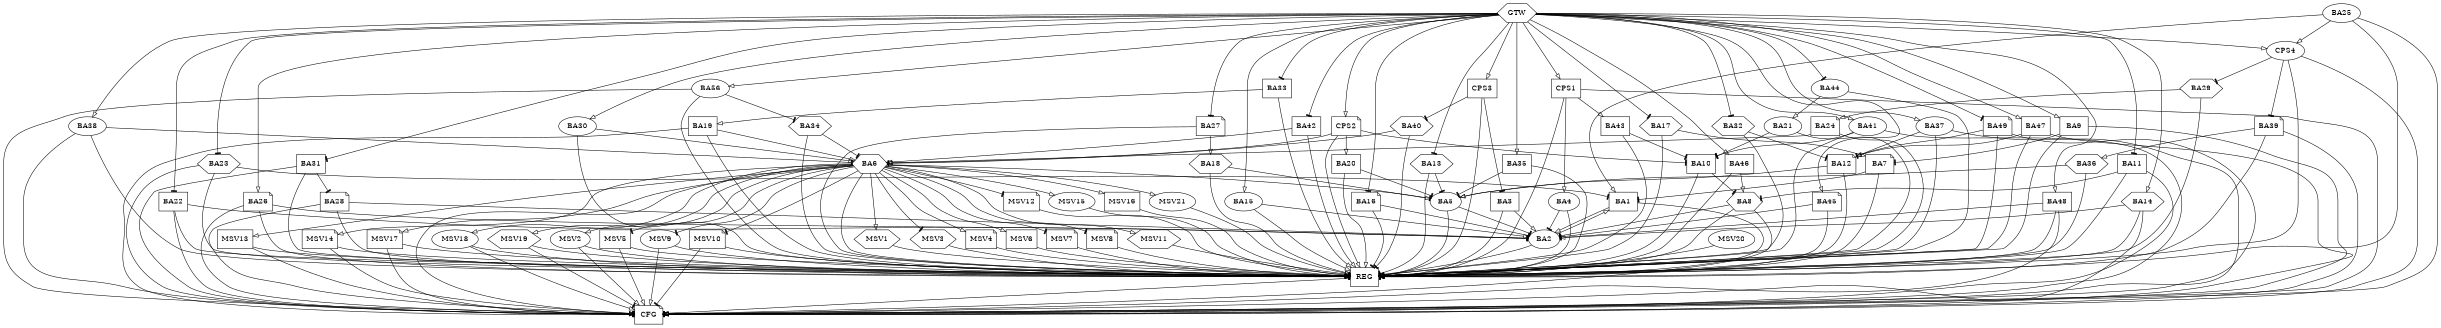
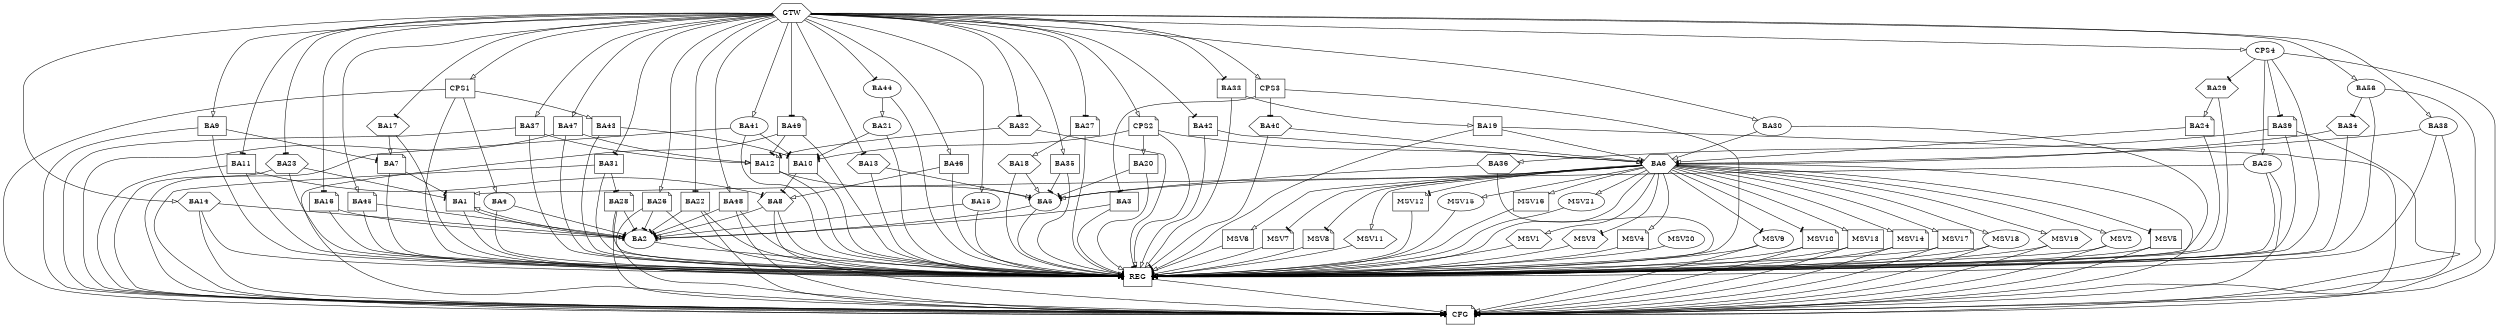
  strict digraph {
    node [shape=box]
    edge [arrowhead=onormal]
    n1 [label=BA1]
    n2 [label=BA2 shape=ellipse]
    n3 [label=REG]
    n4 [label=CFG shape=note]
    n5 [label=BA3]
    n6 [label=BA4 shape=ellipse]
    n7 [label=BA5 shape=ellipse]
    n8 [label=BA6 shape=hexagon]
    n9 [label=MSV1 shape=hexagon]
    n10 [label=MSV2 shape=ellipse]
    n11 [label=MSV3 shape=hexagon]
    n12 [label=MSV4 shape=note]
    n13 [label=MSV5]
    n14 [label=MSV6]
    n15 [label=MSV7 shape=note]
    n16 [label=MSV8 shape=note]
    n17 [label=MSV9 shape=ellipse]
    n18 [label=MSV10 shape=note]
    n19 [label=MSV11 shape=hexagon]
    n20 [label=MSV12 shape=note]
    n21 [label=MSV13]
    n22 [label=MSV14 shape=note]
    n23 [label=MSV15 shape=ellipse]
    n24 [label=MSV16]
    n25 [label=MSV17 shape=note]
    n26 [label=MSV18 shape=ellipse]
    n27 [label=MSV19 shape=hexagon]
    n28 [label=MSV21 shape=ellipse]
    n29 [label=MSV20 shape=ellipse]
    n30 [label=BA7 shape=note]
    n31 [label=BA8 shape=hexagon]
    n32 [label=BA9]
    n33 [label=BA10]
    n34 [label=BA11]
    n35 [label=BA12 shape=note]
    n36 [label=BA13 shape=hexagon]
    n37 [label=BA14 shape=hexagon]
    n38 [label=BA15 shape=ellipse]
    n39 [label=BA16 shape=note]
    n40 [label=BA17 shape=hexagon]
    n41 [label=BA18 shape=hexagon]
    n42 [label=BA19]
    n43 [label=BA20]
    n44 [label=BA21 shape=ellipse]
    n45 [label=BA22]
    n46 [label=BA23 shape=hexagon]
    n47 [label=BA24 shape=note]
    n48 [label=BA25 shape=ellipse]
    n49 [label=BA26 shape=note]
    n50 [label=BA27 shape=note]
    n51 [label=BA28 shape=note]
    n52 [label=BA29 shape=hexagon]
    n53 [label=BA30 shape=ellipse]
    n54 [label=BA31]
    n55 [label=BA32 shape=hexagon]
    n56 [label=BA33]
    n57 [label=BA34 shape=hexagon]
    n58 [label=BA35]
    n59 [label=BA36 shape=hexagon]
-   n60 [label=BA37 shape=ellipse]
+   n60 [label=BA37]
    n61 [label=BA38 shape=ellipse]
    n62 [label=BA39 shape=note]
    n63 [label=BA40 shape=hexagon]
    n64 [label=BA41 shape=ellipse]
    n65 [label=BA42]
    n66 [label=BA43]
    n67 [label=BA44 shape=ellipse]
    n68 [label=BA45 shape=note]
    n69 [label=BA46]
    n70 [label=BA47]
    n71 [label=BA48]
    n72 [label=BA49 shape=note]
    n73 [label=BA56 shape=ellipse]
    n74 [label=CPS1]
    n75 [label=CPS2 shape=note]
    n76 [label=CPS3]
    n77 [label=CPS4 shape=ellipse]
    n78 [label=GTW shape=hexagon]
    n1 -> n2
    n1 -> n3
    n2 -> n1
    n2 -> n3
    n3 -> n4
    n5 -> n2
    n5 -> n3 [arrowhead=tee]
    n6 -> n2 [arrowhead=tee]
    n6 -> n3
    n7 -> n2 [arrowhead=tee]
    n7 -> n3 [arrowhead=tee]
    n8 -> n3
    n8 -> n4 [arrowhead=tee]
    n8 -> n7 [arrowhead=tee]
    n8 -> n9
    n8 -> n10
    n8 -> n11 [arrowhead=tee]
    n8 -> n12
    n8 -> n13 [arrowhead=tee]
    n8 -> n14
    n8 -> n15 [arrowhead=tee]
    n8 -> n16 [arrowhead=tee]
    n8 -> n17 [arrowhead=tee]
    n8 -> n18 [arrowhead=tee]
    n8 -> n19
    n8 -> n20 [arrowhead=tee]
    n8 -> n21
    n8 -> n22
    n8 -> n23
    n8 -> n24
    n8 -> n25
    n8 -> n26
    n8 -> n27
    n8 -> n28
    n9 -> n3
    n10 -> n3
    n10 -> n4
    n11 -> n3 [arrowhead=tee]
    n12 -> n3
    n13 -> n3 [arrowhead=tee]
    n13 -> n4
    n14 -> n3 [arrowhead=tee]
    n15 -> n3 [arrowhead=tee]
    n16 -> n3 [arrowhead=tee]
    n17 -> n3
    n17 -> n4
    n18 -> n3 [arrowhead=tee]
    n18 -> n4 [arrowhead=tee]
    n19 -> n3 [arrowhead=tee]
    n20 -> n3
    n21 -> n3 [arrowhead=tee]
    n21 -> n4 [arrowhead=tee]
    n22 -> n3
    n22 -> n4
    n23 -> n3 [arrowhead=tee]
    n24 -> n3
    n25 -> n3 [arrowhead=tee]
    n25 -> n4
    n26 -> n3 [arrowhead=tee]
    n26 -> n4
    n27 -> n3
    n27 -> n4 [arrowhead=tee]
    n28 -> n3
    n29 -> n3
    n30 -> n1 [arrowhead=tee]
    n30 -> n3
    n31 -> n2 [arrowhead=tee]
    n31 -> n3 [arrowhead=tee]
    n31 -> n4
    n32 -> n3 [arrowhead=tee]
    n32 -> n4
    n32 -> n30 [arrowhead=tee]
    n33 -> n3 [arrowhead=tee]
    n33 -> n31 [arrowhead=tee]
    n34 -> n3 [arrowhead=tee]
    n34 -> n4 [arrowhead=tee]
    n34 -> n31 [arrowhead=tee]
    n35 -> n3
    n35 -> n7
    n36 -> n3 [arrowhead=tee]
    n36 -> n7 [arrowhead=tee]
    n37 -> n2
    n37 -> n3 [arrowhead=tee]
    n37 -> n4
    n38 -> n2
    n38 -> n3
    n39 -> n2 [arrowhead=tee]
    n39 -> n3 [arrowhead=tee]
    n40 -> n3
    n40 -> n30
    n41 -> n3
    n41 -> n7
    n42 -> n3
    n42 -> n4 [arrowhead=tee]
    n42 -> n8
    n43 -> n3
    n43 -> n7 [arrowhead=tee]
    n44 -> n3 [arrowhead=tee]
    n44 -> n33 [arrowhead=tee]
    n45 -> n2 [arrowhead=tee]
    n45 -> n3
    n45 -> n4 [arrowhead=tee]
    n46 -> n1 [arrowhead=tee]
    n46 -> n3 [arrowhead=tee]
    n46 -> n4
    n47 -> n3 [arrowhead=tee]
    n47 -> n8
    n48 -> n1
    n48 -> n3
    n48 -> n4
    n49 -> n2 [arrowhead=tee]
    n49 -> n3
    n49 -> n4 [arrowhead=tee]
    n50 -> n3 [arrowhead=tee]
    n50 -> n41
    n51 -> n2 [arrowhead=tee]
    n51 -> n3
    n51 -> n4
    n52 -> n3
    n52 -> n47
    n53 -> n3 [arrowhead=tee]
    n53 -> n8
    n54 -> n3 [arrowhead=tee]
    n54 -> n4 [arrowhead=tee]
    n54 -> n51 [arrowhead=tee]
    n55 -> n3 [arrowhead=tee]
    n55 -> n35 [arrowhead=tee]
    n56 -> n3
    n56 -> n42
    n57 -> n3 [arrowhead=tee]
    n57 -> n8 [arrowhead=tee]
    n58 -> n3
    n58 -> n7 [arrowhead=tee]
    n59 -> n3
    n59 -> n7
    n60 -> n3
    n60 -> n4 [arrowhead=tee]
    n60 -> n35
    n61 -> n3 [arrowhead=tee]
    n61 -> n4 [arrowhead=tee]
    n61 -> n8 [arrowhead=tee]
    n62 -> n3 [arrowhead=tee]
    n62 -> n4 [arrowhead=tee]
    n62 -> n59
    n63 -> n3 [arrowhead=tee]
    n63 -> n8 [arrowhead=tee]
    n64 -> n3
    n64 -> n4
    n64 -> n33 [arrowhead=tee]
    n65 -> n3
    n65 -> n8
    n66 -> n3
    n66 -> n33 [arrowhead=tee]
    n67 -> n3 [arrowhead=tee]
    n67 -> n44
    n68 -> n2 [arrowhead=tee]
    n68 -> n3 [arrowhead=tee]
    n69 -> n3 [arrowhead=tee]
    n69 -> n31
    n70 -> n3
    n70 -> n4
    n70 -> n35
    n71 -> n2 [arrowhead=tee]
    n71 -> n3 [arrowhead=tee]
    n71 -> n4
    n72 -> n3 [arrowhead=tee]
    n72 -> n4
    n72 -> n35 [arrowhead=tee]
    n73 -> n3 [arrowhead=tee]
    n73 -> n4 [arrowhead=tee]
    n73 -> n57 [arrowhead=tee]
    n74 -> n3
    n74 -> n4 [arrowhead=tee]
    n74 -> n6
    n74 -> n66
    n75 -> n3
    n75 -> n8
    n75 -> n33 [arrowhead=tee]
    n75 -> n43
    n76 -> n3
    n76 -> n5 [arrowhead=tee]
    n76 -> n63 [arrowhead=tee]
    n77 -> n3
    n77 -> n4
-   n48 -> n77
+   n77 -> n48
    n77 -> n52 [arrowhead=tee]
    n77 -> n62 [arrowhead=tee]
    n78 -> n32
    n78 -> n34 [arrowhead=tee]
    n78 -> n36 [arrowhead=tee]
    n78 -> n37
    n78 -> n38
    n78 -> n39 [arrowhead=tee]
    n78 -> n40 [arrowhead=tee]
    n78 -> n45 [arrowhead=tee]
    n78 -> n46 [arrowhead=tee]
    n78 -> n49
    n78 -> n50 [arrowhead=tee]
    n78 -> n53
    n78 -> n54 [arrowhead=tee]
    n78 -> n55 [arrowhead=tee]
    n78 -> n56 [arrowhead=tee]
    n78 -> n58
    n78 -> n60
    n78 -> n61
    n78 -> n64
    n78 -> n65 [arrowhead=tee]
    n78 -> n67 [arrowhead=tee]
    n78 -> n68
    n78 -> n69
    n78 -> n70
    n78 -> n71
    n78 -> n72 [arrowhead=tee]
    n78 -> n73
    n78 -> n74
    n78 -> n75
    n78 -> n76
    n78 -> n77
  }
